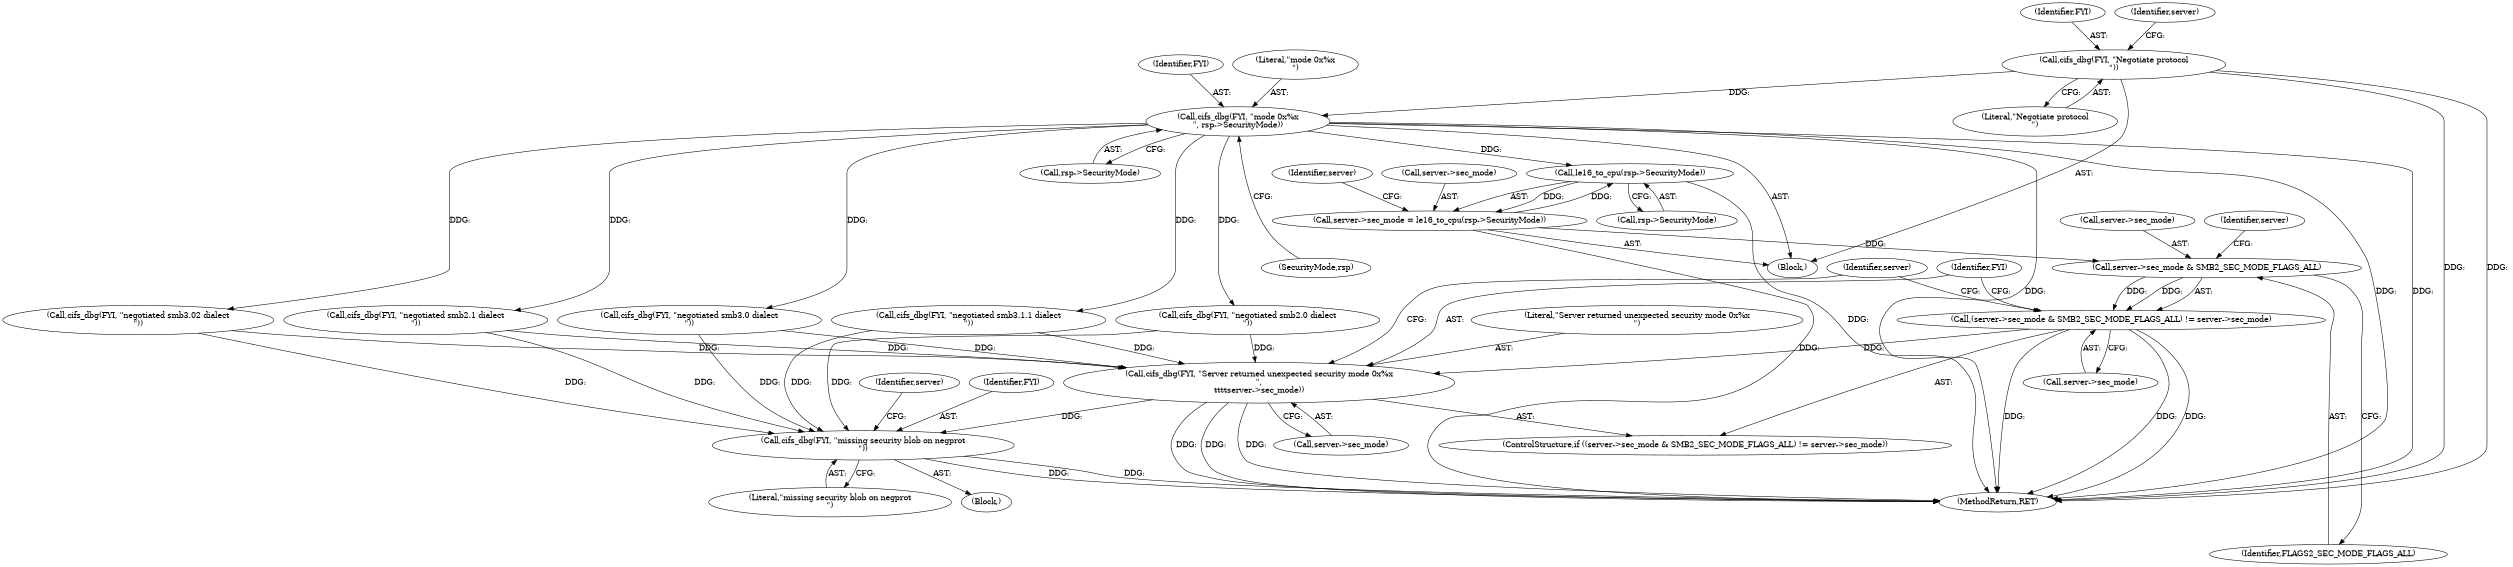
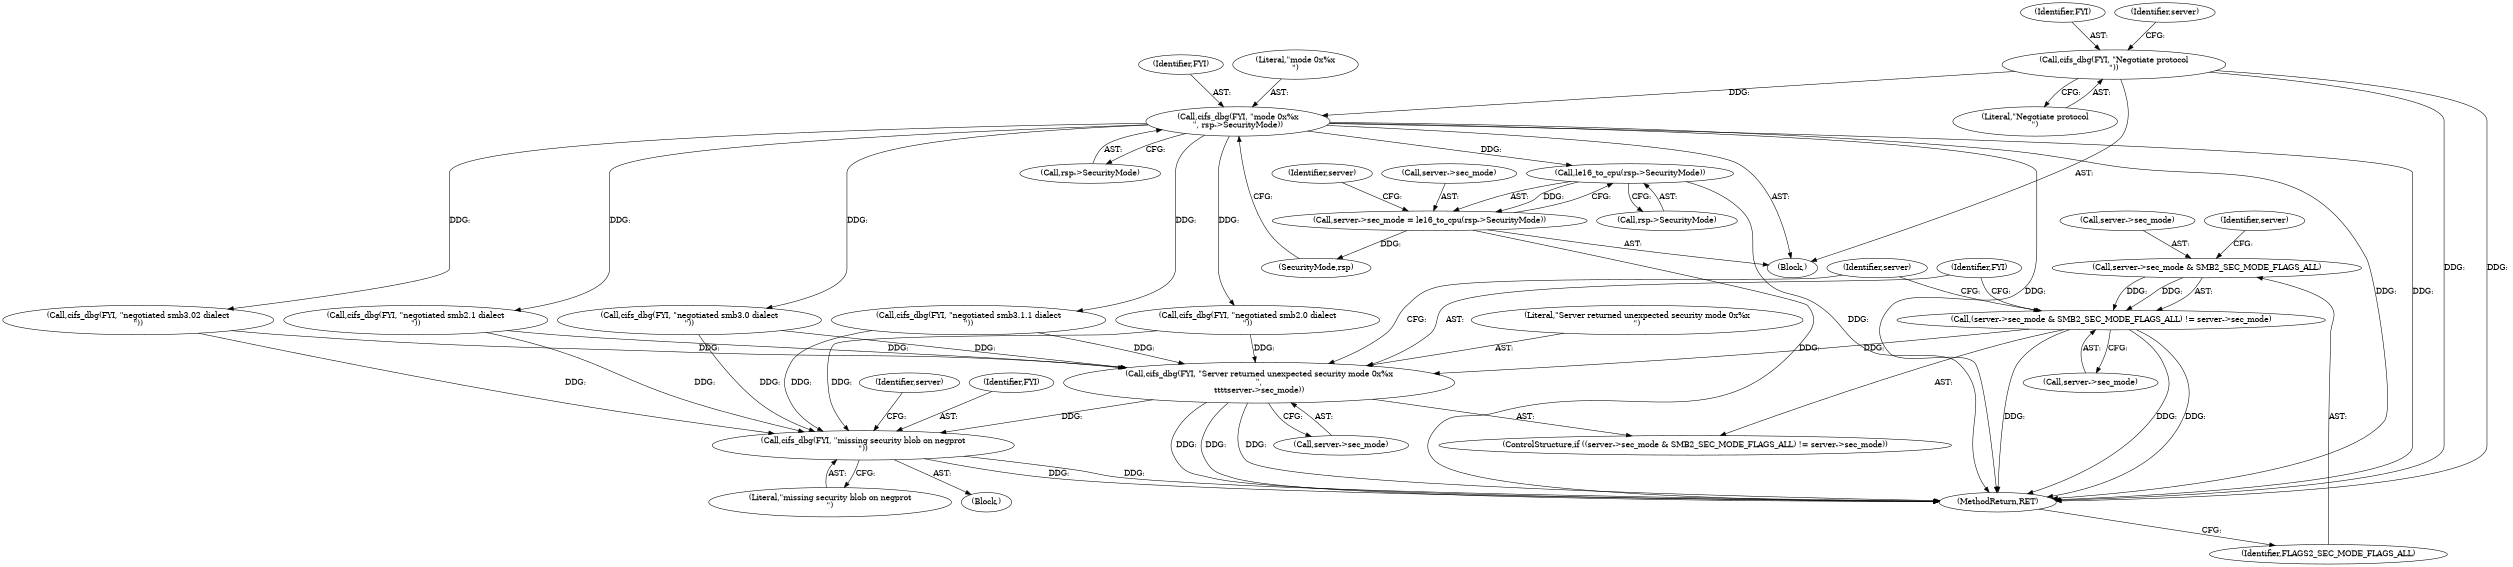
  digraph {
    n1 [label="(Call,server->sec_mode & SMB2_SEC_MODE_FLAGS_ALL)"]
    n2 [label="(Call,(server->sec_mode & SMB2_SEC_MODE_FLAGS_ALL) != server->sec_mode)"]
    n3 [label="(Identifier,FLAGS2_SEC_MODE_FLAGS_ALL)"]
    n4 [label="(MethodReturn,RET)"]
    n5 [label="(Call,cifs_dbg(FYI, \"Server returned unexpected security mode 0x%x\n\",\n\t\t\t\tserver->sec_mode))"]
    n6 [label="(ControlStructure,if ((server->sec_mode & SMB2_SEC_MODE_FLAGS_ALL) != server->sec_mode))"]
    n7 [label="(Call,server->sec_mode)"]
    n8 [label="(Call,server->sec_mode = le16_to_cpu(rsp->SecurityMode))"]
    n9 [label="(Call,le16_to_cpu(rsp->SecurityMode))"]
    n10 [label="(Block,)"]
    n11 [label="(Call,rsp->SecurityMode)"]
    n12 [label="(Call,cifs_dbg(FYI, \"mode 0x%x\n\", rsp->SecurityMode))"]
    n13 [label="(Call,cifs_dbg(FYI, \"negotiated smb3.02 dialect\n\"))"]
    n14 [label="(Call,cifs_dbg(FYI, \"negotiated smb3.0 dialect\n\"))"]
    n15 [label="(Call,rsp->SecurityMode)"]
    n16 [label="(Call,cifs_dbg(FYI, \"negotiated smb2.0 dialect\n\"))"]
    n17 [label="(Call,cifs_dbg(FYI, \"negotiated smb3.1.1 dialect\n\"))"]
    n18 [label="(Call,cifs_dbg(FYI, \"negotiated smb2.1 dialect\n\"))"]
    n19 [label="(Call,cifs_dbg(FYI, \"missing security blob on negprot\n\"))"]
    n20 [label="(Call,cifs_dbg(FYI, \"Negotiate protocol\n\"))"]
    n21 [label="(Literal,\"Negotiate protocol\n\")"]
    n22 [label="(Call,server->sec_mode)"]
    n23 [label="(Block,)"]
    n24 [label="(Literal,\"missing security blob on negprot\n\")"]
    n25 [label="(Identifier,FYI)"]
    n26 [label="(Identifier,FYI)"]
    n27 [label="(SecurityMode,rsp)"]
    n28 [label="(Identifier,server)"]
    n29 [label="(Identifier,server)"]
    n30 [label="(Call,server->sec_mode)"]
    n31 [label="(Identifier,FYI)"]
    n32 [label="(Identifier,FYI)"]
    n33 [label="(Identifier,server)"]
    n34 [label="(Literal,\"Server returned unexpected security mode 0x%x\n\")"]
    n35 [label="(Call,server->sec_mode)"]
    n36 [label="(Identifier,server)"]
    n37 [label="(Identifier,server)"]
    n38 [label="(Literal,\"mode 0x%x\n\")"]
    n1 -> n2 [label="AST: "]
    n1 -> n2 [label="DDG: "]
    n1 -> n2 [label="DDG: "]
-   n1 -> n3 [label="CFG: "]
+   n4 -> n3 [label="CFG: "]
    n2 -> n4 [label="DDG: "]
    n2 -> n4 [label="DDG: "]
    n2 -> n4 [label="DDG: "]
    n2 -> n5 [label="DDG: "]
    n2 -> n6 [label="AST: "]
    n2 -> n7 [label="CFG: "]
    n3 -> n1 [label="AST: "]
    n5 -> n4 [label="DDG: "]
    n5 -> n4 [label="DDG: "]
    n5 -> n4 [label="DDG: "]
    n5 -> n6 [label="AST: "]
    n5 -> n19 [label="DDG: "]
    n5 -> n22 [label="CFG: "]
    n7 -> n2 [label="AST: "]
-   n8 -> n1 [label="DDG: "]
+   n8 -> n27 [label="DDG: "]
    n8 -> n4 [label="DDG: "]
-   n8 -> n9 [label="DDG: "]
+   n8 -> n9 [label="CFG: "]
    n8 -> n10 [label="AST: "]
    n9 -> n4 [label="DDG: "]
    n9 -> n8 [label="AST: "]
    n9 -> n8 [label="DDG: "]
    n9 -> n11 [label="CFG: "]
    n11 -> n9 [label="AST: "]
    n12 -> n4 [label="DDG: "]
    n12 -> n4 [label="DDG: "]
    n12 -> n4 [label="DDG: "]
    n12 -> n9 [label="DDG: "]
    n12 -> n10 [label="AST: "]
    n12 -> n13 [label="DDG: "]
    n12 -> n14 [label="DDG: "]
    n12 -> n15 [label="CFG: "]
    n12 -> n16 [label="DDG: "]
    n12 -> n17 [label="DDG: "]
    n12 -> n18 [label="DDG: "]
    n13 -> n5 [label="DDG: "]
    n13 -> n19 [label="DDG: "]
    n14 -> n5 [label="DDG: "]
    n14 -> n19 [label="DDG: "]
    n15 -> n12 [label="AST: "]
    n16 -> n5 [label="DDG: "]
    n16 -> n19 [label="DDG: "]
    n17 -> n5 [label="DDG: "]
    n17 -> n19 [label="DDG: "]
    n18 -> n5 [label="DDG: "]
    n18 -> n19 [label="DDG: "]
    n19 -> n4 [label="DDG: "]
    n19 -> n4 [label="DDG: "]
    n19 -> n23 [label="AST: "]
    n19 -> n24 [label="CFG: "]
    n20 -> n4 [label="DDG: "]
    n20 -> n4 [label="DDG: "]
    n20 -> n10 [label="AST: "]
    n20 -> n12 [label="DDG: "]
    n20 -> n21 [label="CFG: "]
    n21 -> n20 [label="AST: "]
    n22 -> n5 [label="AST: "]
    n24 -> n19 [label="AST: "]
    n25 -> n19 [label="AST: "]
    n26 -> n2 [label="CFG: "]
    n26 -> n5 [label="AST: "]
    n27 -> n12 [label="CFG: "]
    n28 -> n1 [label="CFG: "]
    n29 -> n8 [label="CFG: "]
    n30 -> n1 [label="AST: "]
    n31 -> n20 [label="AST: "]
    n32 -> n12 [label="AST: "]
    n33 -> n19 [label="CFG: "]
    n34 -> n5 [label="AST: "]
    n35 -> n8 [label="AST: "]
    n36 -> n2 [label="CFG: "]
    n36 -> n5 [label="CFG: "]
    n37 -> n20 [label="CFG: "]
    n38 -> n12 [label="AST: "]
  }
